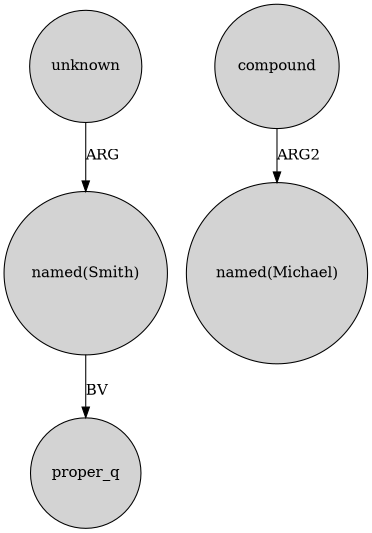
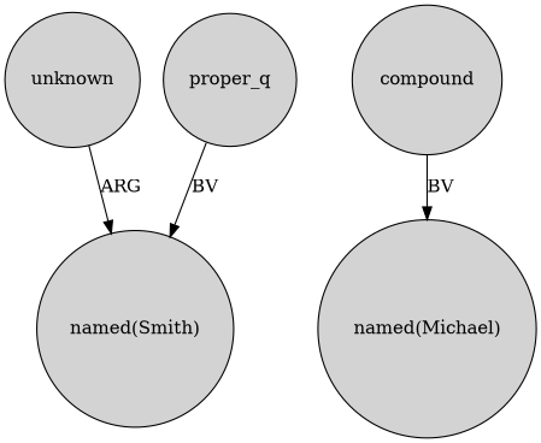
  digraph {
    node [shape=circle style=filled]
    unknown
    "named(Smith)"
    proper_q
    compound
    "named(Michael)"
    unknown -> "named(Smith)" [label=ARG]
-   "named(Smith)" -> proper_q [label=BV]
-   compound -> "named(Michael)" [label=ARG2]
+   proper_q -> "named(Smith)" [label=BV]
+   compound -> "named(Michael)" [label=BV]
  }
